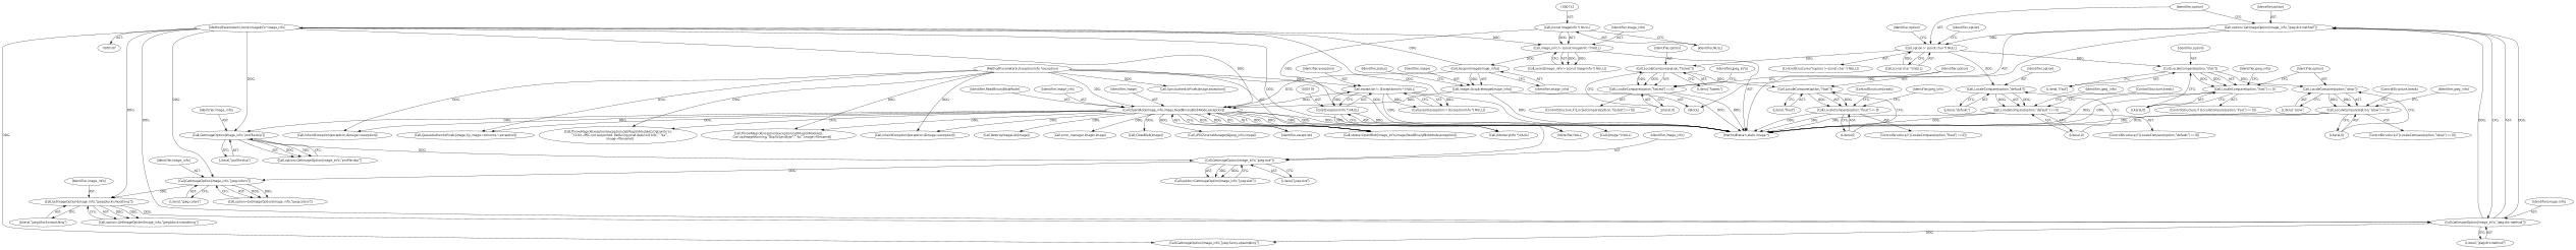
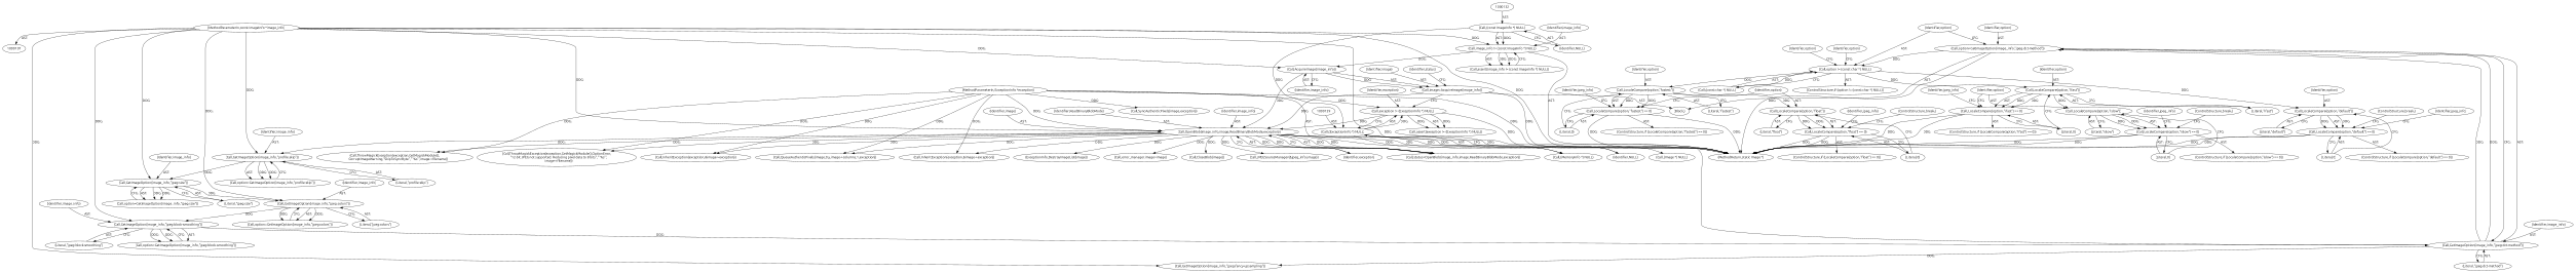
  digraph {
    fontname=Ubuntu
    node [fontname=Ubuntu]
    edge [fontname=Ubuntu]
    n1 [label="(Call,option=GetImageOption(image_info,\"jpeg:dct-method\"))"]
    n2 [label="(Call,GetImageOption(image_info,\"jpeg:dct-method\"))"]
    n3 [label="(Call,option != (const char *) NULL)"]
    n4 [label="(Block,)"]
    n5 [label="(MethodReturn,static Image *)"]
    n6 [label="(Call,GetImageOption(image_info,\"jpeg:fancy-upsampling\"))"]
    n7 [label="(Literal,\"jpeg:dct-method\")"]
    n8 [label="(Call,LocaleCompare(option,\"default\"))"]
    n9 [label="(Call,LocaleCompare(option,\"fastest\"))"]
    n10 [label="(Call,LocaleCompare(option,\"ifast\"))"]
    n11 [label="(Call,(const char *) NULL)"]
    n12 [label="(ControlStructure,if (option != (const char *) NULL))"]
    n13 [label="(Call,GetImageOption(image_info,\"jpeg:block-smoothing\"))"]
    n14 [label="(Literal,\"jpeg:block-smoothing\")"]
    n15 [label="(Call,option=GetImageOption(image_info,\"jpeg:block-smoothing\"))"]
    n16 [label="(Call,GetImageOption(image_info,\"jpeg:colors\"))"]
    n17 [label="(Call,option=GetImageOption(image_info,\"jpeg:colors\"))"]
    n18 [label="(Literal,\"jpeg:colors\")"]
    n19 [label="(Call,GetImageOption(image_info,\"jpeg:size\"))"]
    n20 [label="(Call,option=GetImageOption(image_info,\"jpeg:size\"))"]
    n21 [label="(Literal,\"jpeg:size\")"]
    n22 [label="(Call,GetImageOption(image_info,\"profile:skip\"))"]
    n23 [label="(Literal,\"profile:skip\")"]
    n24 [label="(Call,option=GetImageOption(image_info,\"profile:skip\"))"]
    n25 [label="(Call,OpenBlob(image_info,image,ReadBinaryBlobMode,exception))"]
    n26 [label="(Call,InheritException(exception,&image->exception))"]
    n27 [label="(Call,status=OpenBlob(image_info,image,ReadBinaryBlobMode,exception))"]
-   n28 [label="(Call,DestroyImageList(image))"]
+   n28 [label="(ExceptionInfo,DestroyImageList(image))"]
    n29 [label="(Call,error_manager.image=image)"]
    n30 [label="(Call,ThrowMagickException(exception,GetMagickModule(),\n          CorruptImageWarning,\"SkipToSyncByte\",\"`%s'\",image->filename))"]
    n31 [label="(Call,CloseBlob(image))"]
    n32 [label="(Call,JPEGSourceManager(&jpeg_info,image))"]
    n33 [label="(Call,ThrowMagickException(exception,GetMagickModule(),OptionError,\n      \"12-bit JPEG not supported. Reducing pixel data to 8 bits\",\"`%s'\",\n      image->filename))"]
    n34 [label="(Call,InheritException(exception,&image->exception))"]
    n35 [label="(Call,QueueAuthenticPixels(image,0,y,image->columns,1,exception))"]
    n36 [label="(Identifier,exception)"]
    n37 [label="(Call,AcquireImage(image_info))"]
    n38 [label="(Call,image=AcquireImage(image_info))"]
    n39 [label="(Identifier,image_info)"]
    n40 [label="(Call,image_info != (const ImageInfo *) NULL)"]
    n41 [label="(Call,assert(image_info != (const ImageInfo *) NULL))"]
    n42 [label="(Call,(const ImageInfo *) NULL)"]
    n43 [label="(Call,(ExceptionInfo *) NULL)"]
    n44 [label="(Identifier,NULL)"]
    n45 [label="(MethodParameterIn,const ImageInfo *image_info)"]
    1000107
    n47 [label="(Call,exception != (ExceptionInfo *) NULL)"]
    n48 [label="(Identifier,NULL)"]
    n49 [label="(Call,(MemoryInfo *) NULL)"]
    n50 [label="(Call,(Image *) NULL)"]
    n51 [label="(Call,assert(exception != (ExceptionInfo *) NULL))"]
    n52 [label="(MethodParameterIn,ExceptionInfo *exception)"]
    n53 [label="(Call,SyncAuthenticPixels(image,exception))"]
    n54 [label="(Call,LocaleCompare(option,\"default\") == 0)"]
    n55 [label="(Literal,\"default\")"]
    n56 [label="(Call,LocaleCompare(option,\"fastest\") == 0)"]
    n57 [label="(Call,LocaleCompare(option,\"float\"))"]
    n58 [label="(Literal,\"fastest\")"]
    n59 [label="(Call,LocaleCompare(option,\"ifast\") == 0)"]
    n60 [label="(Call,LocaleCompare(option,\"islow\"))"]
    n61 [label="(Literal,\"ifast\")"]
    n62 [label="(Literal,0)"]
    n63 [label="(ControlStructure,if (LocaleCompare(option,\"default\") == 0))"]
    n64 [label="(ControlStructure,if (LocaleCompare(option,\"fastest\") == 0))"]
    n65 [label="(Literal,0)"]
    n66 [label="(Call,LocaleCompare(option,\"float\") == 0)"]
    n67 [label="(Literal,\"float\")"]
    n68 [label="(ControlStructure,if (LocaleCompare(option,\"float\") == 0))"]
    n69 [label="(Literal,0)"]
    n70 [label="(Literal,0)"]
    n71 [label="(ControlStructure,if (LocaleCompare(option,\"ifast\") == 0))"]
    n72 [label="(Call,LocaleCompare(option,\"islow\") == 0)"]
    n73 [label="(Literal,\"islow\")"]
    n74 [label="(Literal,0)"]
    n75 [label="(ControlStructure,if (LocaleCompare(option,\"islow\") == 0))"]
    n76 [label="(Identifier,image_info)"]
    n77 [label="(Identifier,option)"]
    n78 [label="(Identifier,option)"]
    n79 [label="(Identifier,exception)"]
    n80 [label="(Identifier,jpeg_info)"]
    n81 [label="(Identifier,option)"]
    n82 [label="(ControlStructure,break;)"]
    n83 [label="(Identifier,option)"]
    n84 [label="(Identifier,option)"]
    n85 [label="(Identifier,image_info)"]
    n86 [label="(Identifier,ReadBinaryBlobMode)"]
    n87 [label="(Identifier,jpeg_info)"]
    n88 [label="(Identifier,image_info)"]
    n89 [label="(Identifier,option)"]
    n90 [label="(Identifier,jpeg_info)"]
    n91 [label="(Identifier,image_info)"]
    n92 [label="(Identifier,jpeg_info)"]
    n93 [label="(Identifier,jpeg_info)"]
    n94 [label="(ControlStructure,break;)"]
    n95 [label="(Identifier,option)"]
    n96 [label="(Identifier,image_info)"]
    n97 [label="(Identifier,image)"]
    n98 [label="(ControlStructure,break;)"]
    n99 [label="(Identifier,option)"]
    n100 [label="(Identifier,image_info)"]
    n101 [label="(Identifier,image)"]
    n102 [label="(Identifier,status)"]
    n103 [label="(Identifier,image_info)"]
    n104 [label="(Identifier,option)"]
    1000132
    1000159
    n1 -> n2 [label="CFG: "]
    n1 -> n3 [label="DDG: "]
    n1 -> n4 [label="AST: "]
    n1 -> n5 [label="DDG: "]
    n2 -> n1 [label="AST: "]
    n2 -> n1 [label="DDG: "]
    n2 -> n1 [label="DDG: "]
    n2 -> n6 [label="DDG: "]
    n2 -> n7 [label="CFG: "]
    n3 -> n8 [label="DDG: "]
    n3 -> n9 [label="DDG: "]
    n3 -> n10 [label="DDG: "]
    n3 -> n11 [label="CFG: "]
    n3 -> n12 [label="AST: "]
    n7 -> n2 [label="AST: "]
    n8 -> n54 [label="AST: "]
    n8 -> n54 [label="DDG: "]
    n8 -> n54 [label="DDG: "]
    n8 -> n55 [label="CFG: "]
    n9 -> n56 [label="AST: "]
    n9 -> n56 [label="DDG: "]
    n9 -> n56 [label="DDG: "]
    n9 -> n57 [label="DDG: "]
    n9 -> n58 [label="CFG: "]
    n10 -> n59 [label="AST: "]
    n10 -> n59 [label="DDG: "]
    n10 -> n59 [label="DDG: "]
    n10 -> n60 [label="DDG: "]
    n10 -> n61 [label="CFG: "]
    n11 -> n3 [label="AST: "]
    n11 -> n3 [label="DDG: "]
    n13 -> n2 [label="DDG: "]
    n13 -> n14 [label="CFG: "]
    n13 -> n15 [label="AST: "]
    n13 -> n15 [label="DDG: "]
    n13 -> n15 [label="DDG: "]
    n14 -> n13 [label="AST: "]
    n15 -> n13 [label="CFG: "]
    n16 -> n13 [label="DDG: "]
    n16 -> n17 [label="AST: "]
    n16 -> n17 [label="DDG: "]
    n16 -> n17 [label="DDG: "]
    n16 -> n18 [label="CFG: "]
    n17 -> n16 [label="CFG: "]
    n18 -> n16 [label="AST: "]
    n19 -> n16 [label="DDG: "]
    n19 -> n20 [label="AST: "]
    n19 -> n20 [label="DDG: "]
    n19 -> n20 [label="DDG: "]
    n19 -> n21 [label="CFG: "]
    n20 -> n19 [label="CFG: "]
    n21 -> n19 [label="AST: "]
    n22 -> n19 [label="DDG: "]
    n22 -> n23 [label="CFG: "]
    n22 -> n24 [label="AST: "]
    n22 -> n24 [label="DDG: "]
    n22 -> n24 [label="DDG: "]
    n23 -> n22 [label="AST: "]
    n24 -> n22 [label="CFG: "]
    n25 -> n5 [label="DDG: "]
    n25 -> n5 [label="DDG: "]
    n25 -> n5 [label="DDG: "]
    n25 -> n22 [label="DDG: "]
    n25 -> n26 [label="DDG: "]
    n25 -> n27 [label="AST: "]
    n25 -> n27 [label="DDG: "]
    n25 -> n27 [label="DDG: "]
    n25 -> n27 [label="DDG: "]
    n25 -> n27 [label="DDG: "]
    n25 -> n28 [label="DDG: "]
    n25 -> n29 [label="DDG: "]
    n25 -> n30 [label="DDG: "]
    n25 -> n31 [label="DDG: "]
    n25 -> n32 [label="DDG: "]
    n25 -> n33 [label="DDG: "]
    n25 -> n34 [label="DDG: "]
    n25 -> n35 [label="DDG: "]
    n25 -> n36 [label="CFG: "]
    n27 -> n25 [label="CFG: "]
    n36 -> n25 [label="AST: "]
    n37 -> n25 [label="DDG: "]
    n37 -> n38 [label="AST: "]
    n37 -> n38 [label="DDG: "]
    n37 -> n39 [label="CFG: "]
    n38 -> n4 [label="AST: "]
    n38 -> n5 [label="DDG: "]
    n38 -> n25 [label="DDG: "]
    n39 -> n37 [label="AST: "]
    n40 -> n5 [label="AST: "]
    n40 -> n37 [label="DDG: "]
    n40 -> n41 [label="AST: "]
    n40 -> n41 [label="DDG: "]
    n40 -> n41 [label="DDG: "]
    n41 -> n40 [label="CFG: "]
    n42 -> n40 [label="AST: "]
    n42 -> n40 [label="DDG: "]
    n42 -> n43 [label="DDG: "]
    n42 -> n44 [label="CFG: "]
    n43 -> n47 [label="AST: "]
    n43 -> n47 [label="DDG: "]
    n43 -> n48 [label="CFG: "]
    n43 -> n49 [label="DDG: "]
    n43 -> n50 [label="DDG: "]
    n44 -> n42 [label="AST: "]
    n45 -> n2 [label="DDG: "]
    n45 -> n5 [label="DDG: "]
    n45 -> n6 [label="DDG: "]
    n45 -> n13 [label="DDG: "]
    n45 -> n16 [label="DDG: "]
    n45 -> n19 [label="DDG: "]
    n45 -> n22 [label="DDG: "]
    n45 -> n25 [label="DDG: "]
-   n37 -> n45 [label="DDG: "]
+   n45 -> n37 [label="DDG: "]
    n45 -> n40 [label="DDG: "]
    n45 -> 1000107 [label="AST: "]
    n47 -> n5 [label="DDG: "]
    n47 -> n25 [label="DDG: "]
    n47 -> n43 [label="CFG: "]
    n47 -> n51 [label="AST: "]
    n47 -> n51 [label="DDG: "]
    n47 -> n51 [label="DDG: "]
    n48 -> n43 [label="AST: "]
-   n51 -> n47 [label="CFG: "]
+   n38 -> n47 [label="CFG: "]
    n52 -> n5 [label="DDG: "]
    n52 -> n25 [label="DDG: "]
    n52 -> n26 [label="DDG: "]
    n52 -> n30 [label="DDG: "]
    n52 -> n33 [label="DDG: "]
    n52 -> n34 [label="DDG: "]
    n52 -> n35 [label="DDG: "]
    n52 -> n47 [label="DDG: "]
    n52 -> n49 [label="AST: "]
    n52 -> n53 [label="DDG: "]
    n54 -> n5 [label="DDG: "]
    n54 -> n5 [label="DDG: "]
    n54 -> n62 [label="CFG: "]
    n54 -> n63 [label="AST: "]
    n55 -> n8 [label="AST: "]
    n56 -> n5 [label="DDG: "]
    n56 -> n5 [label="DDG: "]
    n56 -> n64 [label="AST: "]
    n56 -> n65 [label="CFG: "]
    n57 -> n66 [label="AST: "]
    n57 -> n66 [label="DDG: "]
    n57 -> n66 [label="DDG: "]
    n57 -> n67 [label="CFG: "]
    n58 -> n9 [label="AST: "]
    n59 -> n5 [label="DDG: "]
    n59 -> n5 [label="DDG: "]
    n59 -> n70 [label="CFG: "]
    n59 -> n71 [label="AST: "]
    n60 -> n72 [label="AST: "]
    n60 -> n72 [label="DDG: "]
    n60 -> n72 [label="DDG: "]
    n60 -> n73 [label="CFG: "]
    n61 -> n10 [label="AST: "]
    n62 -> n8 [label="CFG: "]
    n62 -> n54 [label="AST: "]
    n65 -> n9 [label="CFG: "]
    n65 -> n56 [label="AST: "]
    n66 -> n5 [label="DDG: "]
    n66 -> n5 [label="DDG: "]
    n66 -> n68 [label="AST: "]
    n66 -> n69 [label="CFG: "]
    n67 -> n57 [label="AST: "]
    n69 -> n57 [label="CFG: "]
    n69 -> n66 [label="AST: "]
    n70 -> n10 [label="CFG: "]
    n70 -> n59 [label="AST: "]
    n72 -> n5 [label="DDG: "]
    n72 -> n5 [label="DDG: "]
    n72 -> n74 [label="CFG: "]
    n72 -> n75 [label="AST: "]
    n73 -> n60 [label="AST: "]
    n74 -> n60 [label="CFG: "]
    n74 -> n72 [label="AST: "]
    n76 -> n16 [label="AST: "]
    n77 -> n10 [label="AST: "]
    n78 -> n8 [label="AST: "]
    n79 -> n47 [label="AST: "]
    n80 -> n72 [label="CFG: "]
    n81 -> n1 [label="AST: "]
    n82 -> n54 [label="CFG: "]
    n83 -> n3 [label="CFG: "]
    n84 -> n9 [label="AST: "]
    n85 -> n22 [label="AST: "]
    n86 -> n25 [label="AST: "]
    n87 -> n59 [label="CFG: "]
    n88 -> n19 [label="AST: "]
    n89 -> n1 [label="CFG: "]
    n89 -> n3 [label="AST: "]
    n90 -> n66 [label="CFG: "]
    n91 -> n40 [label="AST: "]
    n92 -> n56 [label="CFG: "]
    n93 -> n54 [label="CFG: "]
    n94 -> n72 [label="CFG: "]
    n95 -> n3 [label="CFG: "]
    n96 -> n25 [label="AST: "]
    n97 -> n25 [label="AST: "]
    n98 -> n66 [label="CFG: "]
    n99 -> n56 [label="CFG: "]
    n99 -> n57 [label="AST: "]
    n100 -> n13 [label="AST: "]
    n101 -> n38 [label="AST: "]
    n102 -> n38 [label="CFG: "]
    n103 -> n2 [label="AST: "]
    n104 -> n59 [label="CFG: "]
    n104 -> n60 [label="AST: "]
    1000132 -> n42 [label="AST: "]
    1000159 -> n43 [label="AST: "]
  }
